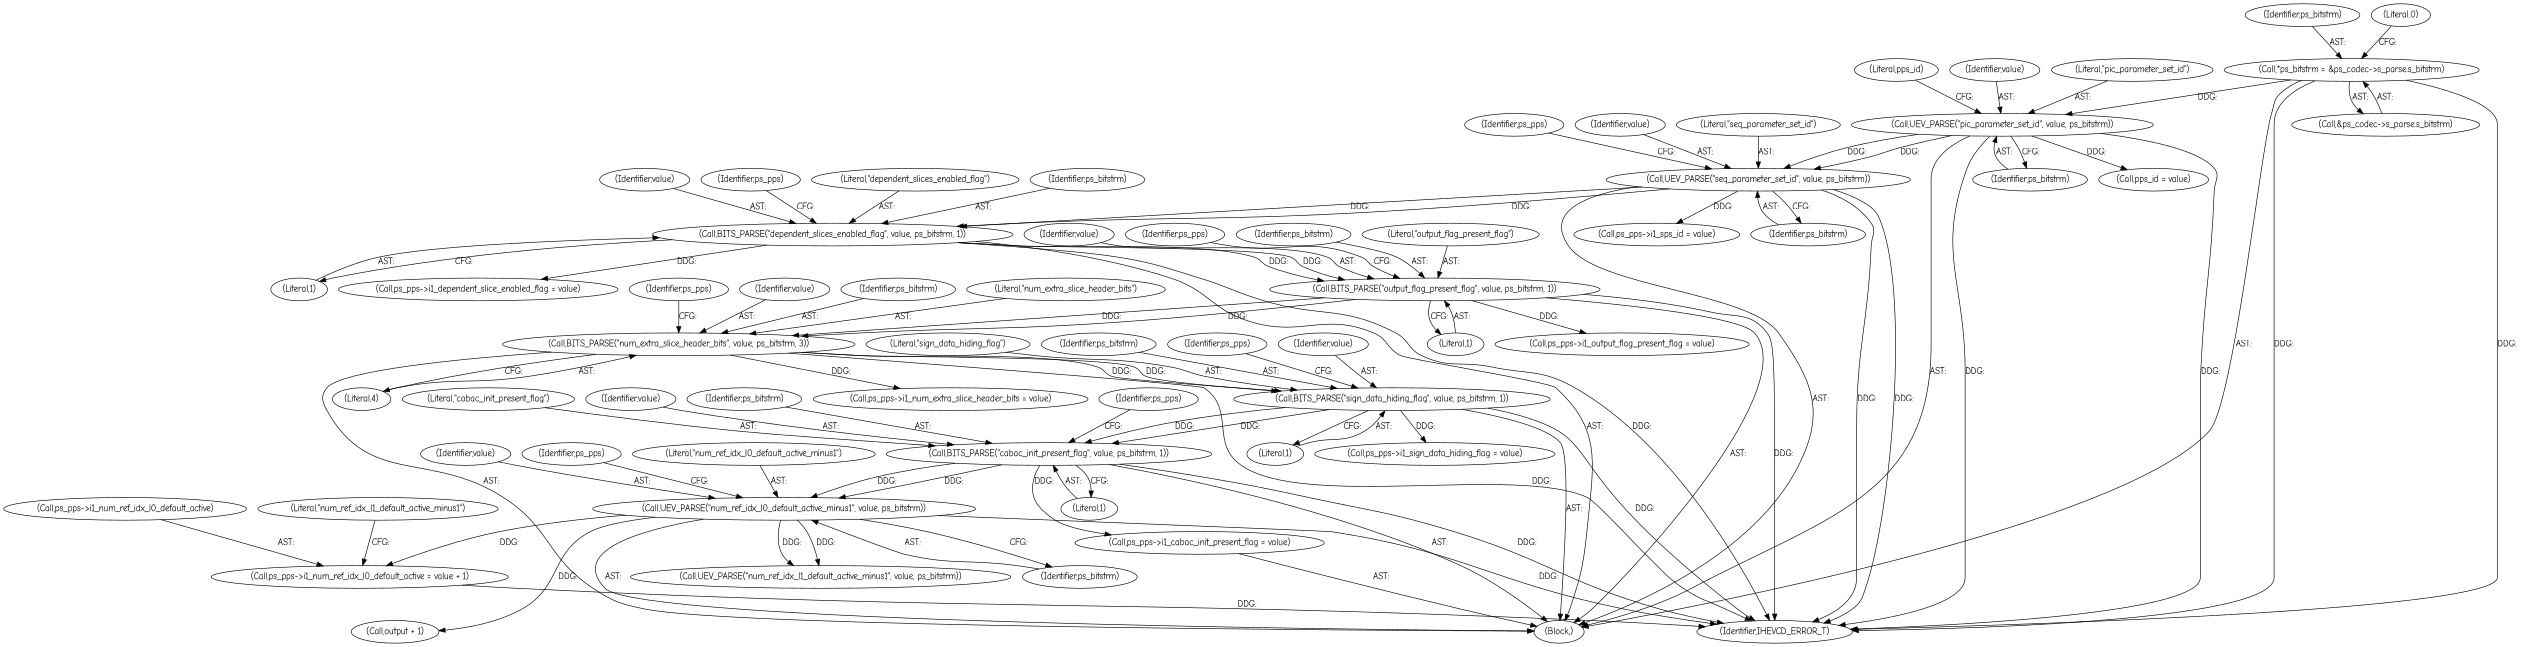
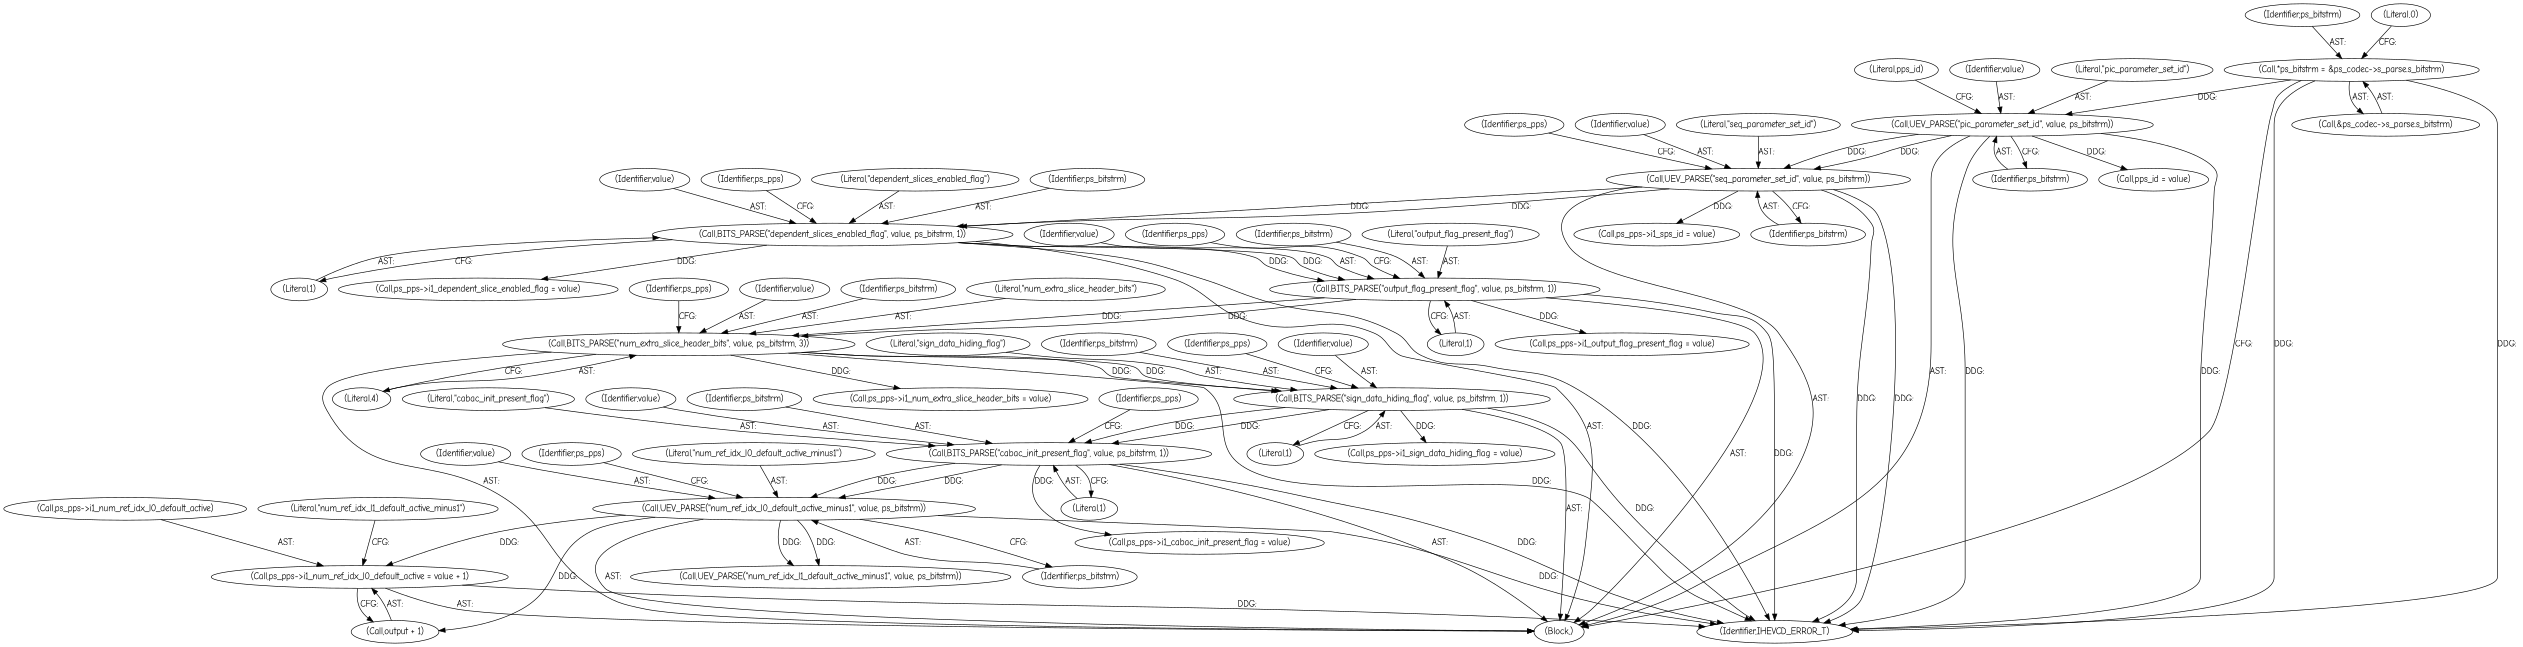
  digraph {
    fontname="Comic Neue"
    node [fontname="Comic Neue"]
    edge [fontname="Comic Neue"]
    n1 [label="(Call,ps_pps->i1_num_ref_idx_l0_default_active = value + 1)"]
    n2 [label="(Block,)"]
    n3 [label="(Identifier,IHEVCD_ERROR_T)"]
    n4 [label="(Call,output + 1)"]
    n5 [label="(Call,UEV_PARSE(\"num_ref_idx_l0_default_active_minus1\", value, ps_bitstrm))"]
    n6 [label="(Call,UEV_PARSE(\"num_ref_idx_l1_default_active_minus1\", value, ps_bitstrm))"]
    n7 [label="(Identifier,ps_bitstrm)"]
    n8 [label="(Call,BITS_PARSE(\"cabac_init_present_flag\", value, ps_bitstrm, 1))"]
    n9 [label="(Call,ps_pps->i1_cabac_init_present_flag = value)"]
    n10 [label="(Literal,1)"]
    n11 [label="(Call,BITS_PARSE(\"sign_data_hiding_flag\", value, ps_bitstrm, 1))"]
    n12 [label="(Literal,1)"]
    n13 [label="(Call,ps_pps->i1_sign_data_hiding_flag = value)"]
    n14 [label="(Call,BITS_PARSE(\"num_extra_slice_header_bits\", value, ps_bitstrm, 3))"]
    n15 [label="(Call,ps_pps->i1_num_extra_slice_header_bits = value)"]
    n16 [label="(Literal,4)"]
    n17 [label="(Call,BITS_PARSE(\"output_flag_present_flag\", value, ps_bitstrm, 1))"]
    n18 [label="(Literal,1)"]
    n19 [label="(Call,ps_pps->i1_output_flag_present_flag = value)"]
    n20 [label="(Call,BITS_PARSE(\"dependent_slices_enabled_flag\", value, ps_bitstrm, 1))"]
    n21 [label="(Literal,1)"]
    n22 [label="(Call,ps_pps->i1_dependent_slice_enabled_flag = value)"]
    n23 [label="(Call,UEV_PARSE(\"seq_parameter_set_id\", value, ps_bitstrm))"]
    n24 [label="(Call,ps_pps->i1_sps_id = value)"]
    n25 [label="(Identifier,ps_bitstrm)"]
    n26 [label="(Call,UEV_PARSE(\"pic_parameter_set_id\", value, ps_bitstrm))"]
    n27 [label="(Identifier,ps_bitstrm)"]
    n28 [label="(Call,pps_id = value)"]
    n29 [label="(Call,*ps_bitstrm = &ps_codec->s_parse.s_bitstrm)"]
    n30 [label="(Call,&ps_codec->s_parse.s_bitstrm)"]
    n31 [label="(Identifier,ps_pps)"]
    n32 [label="(Identifier,ps_pps)"]
    n33 [label="(Call,ps_pps->i1_num_ref_idx_l0_default_active)"]
    n34 [label="(Literal,\"pic_parameter_set_id\")"]
    n35 [label="(Identifier,ps_pps)"]
    n36 [label="(Identifier,value)"]
    n37 [label="(Identifier,ps_bitstrm)"]
    n38 [label="(Identifier,value)"]
    n39 [label="(Identifier,ps_bitstrm)"]
    n40 [label="(Literal,\"output_flag_present_flag\")"]
    n41 [label="(Identifier,value)"]
    n42 [label="(Identifier,value)"]
    n43 [label="(Literal,\"num_ref_idx_l1_default_active_minus1\")"]
    n44 [label="(Identifier,ps_bitstrm)"]
    n45 [label="(Identifier,ps_pps)"]
    n46 [label="(Literal,pps_id)"]
    n47 [label="(Identifier,ps_bitstrm)"]
    n48 [label="(Literal,\"num_ref_idx_l0_default_active_minus1\")"]
    n49 [label="(Literal,\"num_extra_slice_header_bits\")"]
    n50 [label="(Literal,\"sign_data_hiding_flag\")"]
    n51 [label="(Identifier,ps_bitstrm)"]
    n52 [label="(Identifier,ps_pps)"]
    n53 [label="(Literal,\"cabac_init_present_flag\")"]
    n54 [label="(Identifier,ps_pps)"]
    n55 [label="(Literal,\"dependent_slices_enabled_flag\")"]
    n56 [label="(Identifier,value)"]
    n57 [label="(Identifier,ps_bitstrm)"]
    n58 [label="(Identifier,value)"]
    n59 [label="(Identifier,ps_pps)"]
    n60 [label="(Identifier,value)"]
    n61 [label="(Identifier,value)"]
    n62 [label="(Literal,0)"]
    n63 [label="(Literal,\"seq_parameter_set_id\")"]
-   n9 -> n2 [label="AST: "]
+   n1 -> n2 [label="AST: "]
    n1 -> n3 [label="DDG: "]
+   n1 -> n4 [label="CFG: "]
+   n4 -> n1 [label="AST: "]
    n5 -> n1 [label="DDG: "]
    n5 -> n2 [label="AST: "]
    n5 -> n3 [label="DDG: "]
    n5 -> n4 [label="DDG: "]
    n5 -> n6 [label="DDG: "]
    n5 -> n6 [label="DDG: "]
    n5 -> n7 [label="CFG: "]
    n7 -> n5 [label="AST: "]
    n8 -> n2 [label="AST: "]
    n8 -> n3 [label="DDG: "]
    n8 -> n5 [label="DDG: "]
    n8 -> n5 [label="DDG: "]
    n8 -> n9 [label="DDG: "]
    n8 -> n10 [label="CFG: "]
    n10 -> n8 [label="AST: "]
    n11 -> n2 [label="AST: "]
    n11 -> n3 [label="DDG: "]
    n11 -> n8 [label="DDG: "]
    n11 -> n8 [label="DDG: "]
    n11 -> n12 [label="CFG: "]
    n11 -> n13 [label="DDG: "]
    n12 -> n11 [label="AST: "]
    n14 -> n2 [label="AST: "]
    n14 -> n3 [label="DDG: "]
    n14 -> n11 [label="DDG: "]
    n14 -> n11 [label="DDG: "]
    n14 -> n15 [label="DDG: "]
    n14 -> n16 [label="CFG: "]
    n16 -> n14 [label="AST: "]
    n17 -> n2 [label="AST: "]
    n17 -> n3 [label="DDG: "]
    n17 -> n14 [label="DDG: "]
    n17 -> n14 [label="DDG: "]
    n17 -> n18 [label="CFG: "]
    n17 -> n19 [label="DDG: "]
    n18 -> n17 [label="AST: "]
    n20 -> n2 [label="AST: "]
    n20 -> n3 [label="DDG: "]
    n20 -> n17 [label="DDG: "]
    n20 -> n17 [label="DDG: "]
    n20 -> n21 [label="CFG: "]
    n20 -> n22 [label="DDG: "]
    n21 -> n20 [label="AST: "]
    n23 -> n2 [label="AST: "]
    n23 -> n3 [label="DDG: "]
    n23 -> n3 [label="DDG: "]
    n23 -> n20 [label="DDG: "]
    n23 -> n20 [label="DDG: "]
    n23 -> n24 [label="DDG: "]
    n23 -> n25 [label="CFG: "]
    n25 -> n23 [label="AST: "]
    n26 -> n2 [label="AST: "]
    n26 -> n3 [label="DDG: "]
    n26 -> n3 [label="DDG: "]
    n26 -> n23 [label="DDG: "]
    n26 -> n23 [label="DDG: "]
    n26 -> n27 [label="CFG: "]
    n26 -> n28 [label="DDG: "]
    n27 -> n26 [label="AST: "]
-   n29 -> n2 [label="AST: "]
+   n29 -> n2 [label="CFG: "]
    n29 -> n3 [label="DDG: "]
    n29 -> n3 [label="DDG: "]
    n29 -> n26 [label="DDG: "]
    n29 -> n30 [label="AST: "]
    n30 -> n29 [label="AST: "]
    n31 -> n23 [label="CFG: "]
    n32 -> n14 [label="CFG: "]
    n33 -> n1 [label="AST: "]
    n34 -> n26 [label="AST: "]
    n35 -> n5 [label="CFG: "]
    n36 -> n23 [label="AST: "]
    n37 -> n17 [label="AST: "]
    n38 -> n20 [label="AST: "]
    n39 -> n8 [label="AST: "]
    n40 -> n17 [label="AST: "]
    n41 -> n17 [label="AST: "]
    n42 -> n14 [label="AST: "]
    n43 -> n1 [label="CFG: "]
    n44 -> n14 [label="AST: "]
    n45 -> n8 [label="CFG: "]
    n46 -> n26 [label="CFG: "]
    n47 -> n29 [label="AST: "]
    n48 -> n5 [label="AST: "]
    n49 -> n14 [label="AST: "]
    n50 -> n11 [label="AST: "]
    n51 -> n11 [label="AST: "]
    n52 -> n20 [label="CFG: "]
    n53 -> n8 [label="AST: "]
    n54 -> n11 [label="CFG: "]
    n55 -> n20 [label="AST: "]
    n56 -> n11 [label="AST: "]
    n57 -> n20 [label="AST: "]
    n58 -> n5 [label="AST: "]
    n59 -> n17 [label="CFG: "]
    n60 -> n8 [label="AST: "]
    n61 -> n26 [label="AST: "]
    n62 -> n29 [label="CFG: "]
    n63 -> n23 [label="AST: "]
  }
